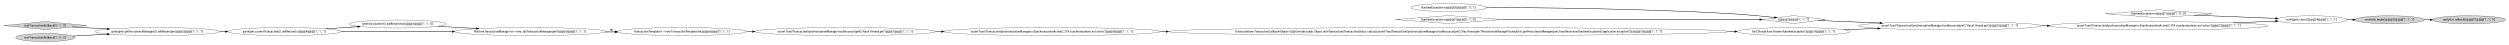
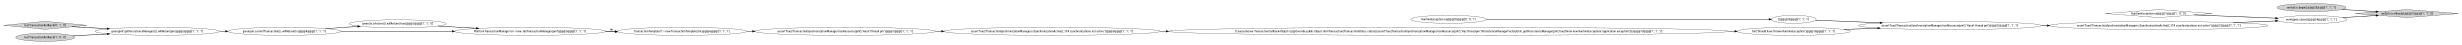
  digraph {
    fontname="Roboto Condensed"
    rankdir=LR
    node [fillcolor=white fontname="Roboto Condensed" shape=ellipse style=filled]
    edge [fontname="Roboto Condensed" style=bold]
    n1 [label="given(tx.isActive()).willReturn(true)@@@5@@@['1', '1', '0']"]
    n2 [label="PlatformTransactionManager tm = new JdoTransactionManager(pmf)@@@5@@@['1', '1', '1']"]
    n3 [label="TransactionTemplate tt = new TransactionTemplate(tm)@@@6@@@['1', '1', '1']"]
    n4 [label="verify(pm).close()@@@24@@@['1', '1', '1']"]
    n5 [fillcolor=lightgray label="verify(tx).begin()@@@25@@@['1', '1', '1']"]
-   n6 [fillcolor=lightgray label="verify(tx).rollback()@@@27@@@['1', '1', '0']"]
-   n7 [label="{}@@@20@@@['1', '1', '1']" shape=diamond]
+   n6 [fillcolor=lightgray label="verify(tx).rollback()@@@27@@@['1', '1', '0']" shape=diamond]
+   n7 [label="{}@@@20@@@['1', '1', '1']"]
    n8 [label="assertTrue(!TransactionSynchronizationManager.hasResource(pmf),\"Hasn't thread pm\")@@@22@@@['1', '1', '1']"]
    n9 [label="assertTrue(!TransactionSynchronizationManager.isSynchronizationActive(),\"JTA synchronizations not active\")@@@23@@@['1', '1', '1']"]
    n10 [fillcolor=lightgray label="testTransactionRollback['0', '1', '0']" shape=diamond]
    n11 [label="given(pmf.getPersistenceManager()).willReturn(pm)@@@3@@@['1', '1', '1']"]
    n12 [label="given(pm.currentTransaction()).willReturn(tx)@@@4@@@['1', '1', '1']"]
    n13 [fillcolor=lightgray label="testTransactionRollback['1', '0', '0']"]
    n14 [label="assertTrue(!TransactionSynchronizationManager.isSynchronizationActive(),\"JTA synchronizations not active\")@@@8@@@['1', '1', '1']"]
    n15 [label="tt.execute(new TransactionCallback<Object>(){@Override public Object doInTransaction(TransactionStatus status){assertTrue(TransactionSynchronizationManager.hasResource(pmf),\"Has thread pm\")PersistenceManagerFactoryUtils.getPersistenceManager(pmf,true)throw new RuntimeException(\"application exception\")}})@@@10@@@['1', '1', '1']"]
    n16 [label="fail(\"Should have thrown RuntimeException\")@@@18@@@['1', '1', '1']"]
    n17 [label="RuntimeException ex@@@20@@@['0', '0', '1']"]
    n18 [label="assertTrue(!TransactionSynchronizationManager.hasResource(pmf),\"Hasn't thread pm\")@@@7@@@['1', '1', '1']"]
-   n19 [label="RuntimeException ex@@@21@@@['0', '1', '0']" shape=diamond]
    n20 [label="RuntimeException ex@@@21@@@['1', '0', '0']" shape=diamond]
    n1 -> n2
    n2 -> n3 [label=tm style=solid]
    n2 -> n3
    n3 -> n18
-   n4 -> n5
+   n4 -> n6
    n5 -> n6
    n7 -> n8
    n8 -> n9
    n9 -> n4
    n10 -> n11
    n11 -> n12
    n12 -> n1
    n12 -> n2
    n13 -> n11
    n14 -> n15
    n15 -> n16
    n16 -> n8
    n17 -> n7
    n18 -> n14
-   n19 -> n7
    n20 -> n4
  }
